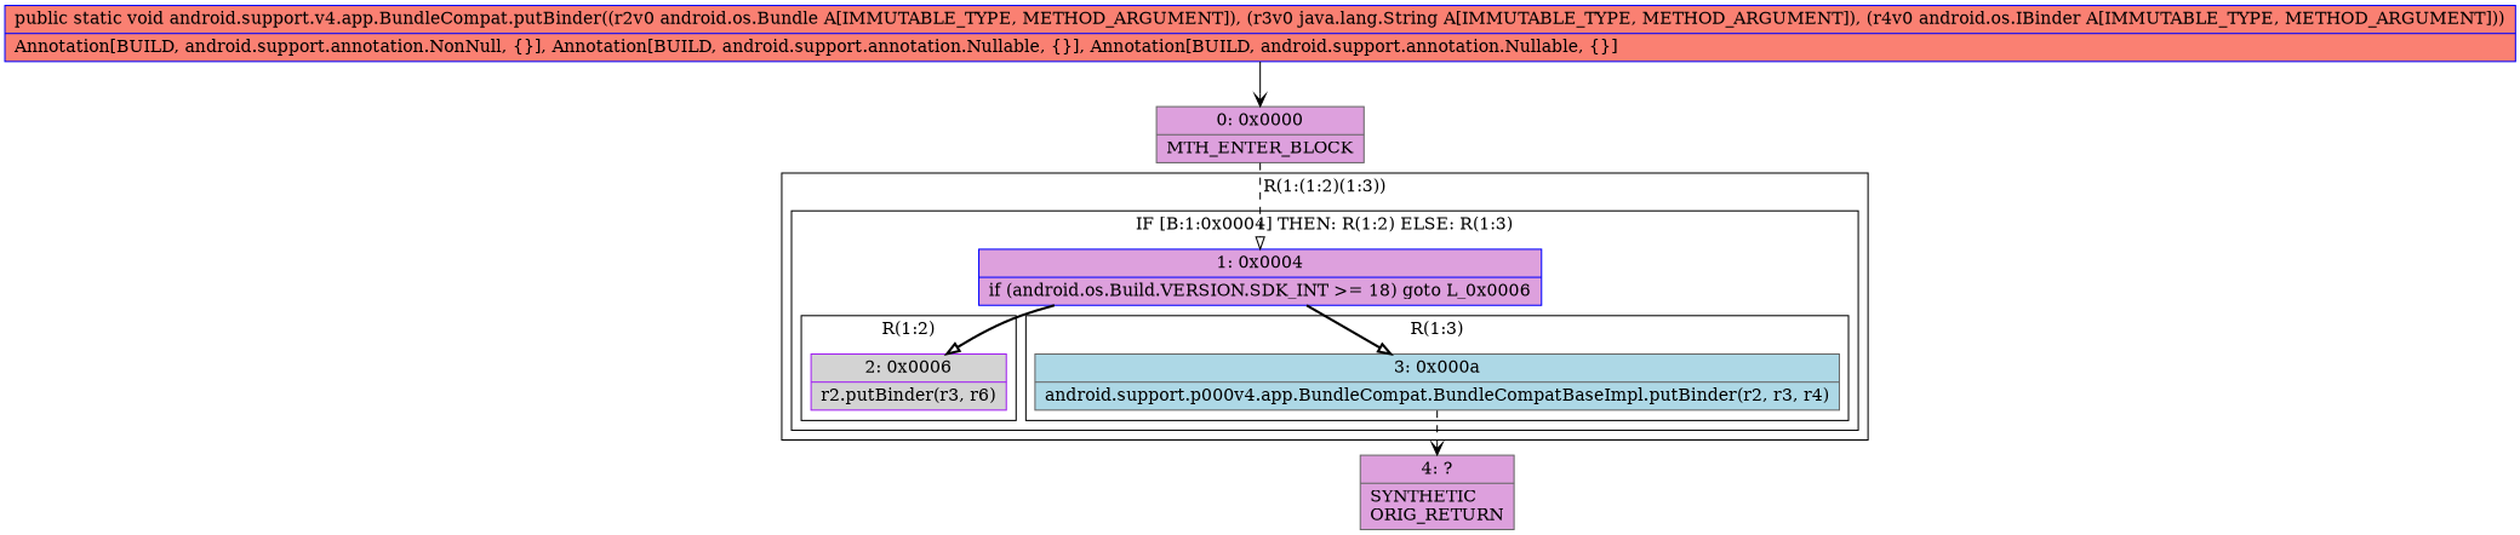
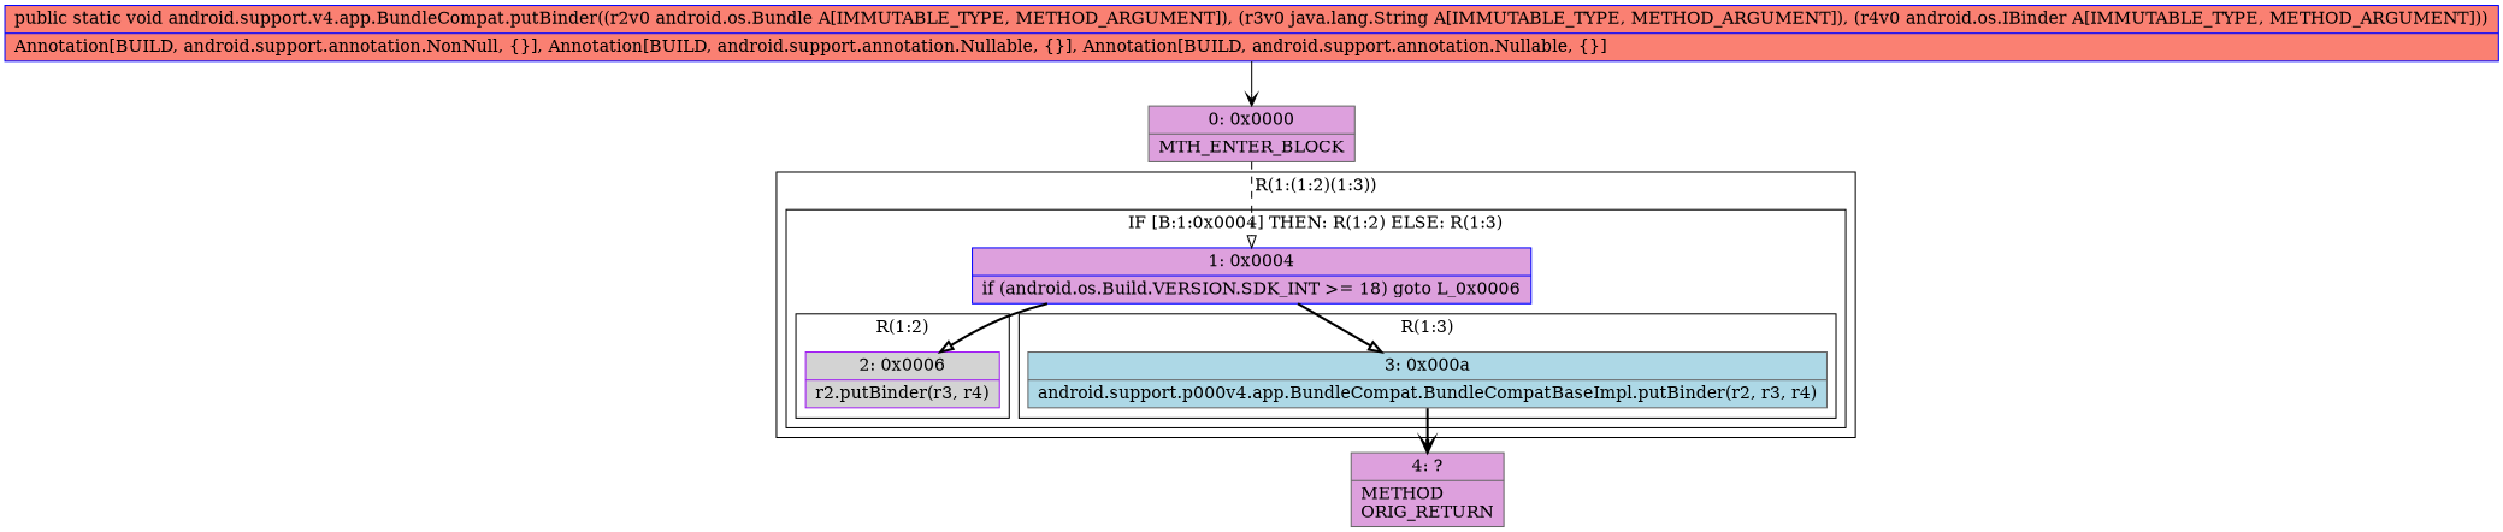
  digraph {
    node [color=gray40 fillcolor=plum shape=record style=filled]
    edge [arrowhead=onormal style=dashed]
-   n1 [color=purple fillcolor=lightgrey label="{2\:\ 0x0006|r2.putBinder(r3, r6)\l}"]
+   n1 [color=purple fillcolor=lightgrey label="{2\:\ 0x0006|r2.putBinder(r3, r4)\l}"]
    n2 [fillcolor=lightblue label="{3\:\ 0x000a|android.support.p000v4.app.BundleCompat.BundleCompatBaseImpl.putBinder(r2, r3, r4)\l}"]
    n3 [color=blue label="{1\:\ 0x0004|if (android.os.Build.VERSION.SDK_INT \>= 18) goto L_0x0006\l}"]
-   n4 [label="{4\:\ ?|SYNTHETIC\lORIG_RETURN\l}"]
+   n4 [label="{4\:\ ?|METHOD\lORIG_RETURN\l}"]
    n5 [label="{0\:\ 0x0000|MTH_ENTER_BLOCK\l}"]
    n6 [color=blue fillcolor=salmon label="{public static void android.support.v4.app.BundleCompat.putBinder((r2v0 android.os.Bundle A[IMMUTABLE_TYPE, METHOD_ARGUMENT]), (r3v0 java.lang.String A[IMMUTABLE_TYPE, METHOD_ARGUMENT]), (r4v0 android.os.IBinder A[IMMUTABLE_TYPE, METHOD_ARGUMENT]))  | Annotation[BUILD, android.support.annotation.NonNull, \{\}], Annotation[BUILD, android.support.annotation.Nullable, \{\}], Annotation[BUILD, android.support.annotation.Nullable, \{\}]\l}"]
    subgraph cluster_1 {
      label="R(1:(1:2)(1:3))"
      subgraph cluster_2 {
        label="IF [B:1:0x0004] THEN: R(1:2) ELSE: R(1:3)"
        n3
        subgraph cluster_3 {
          label="R(1:2)"
          n1
        }
        subgraph cluster_4 {
          label="R(1:3)"
          n2
        }
      }
    }
-   n2 -> n4 [arrowhead=vee]
+   n2 -> n4 [arrowhead=vee style=bold]
    n3 -> n1 [style=bold]
    n3 -> n2 [style=bold]
    n5 -> n3
    n6 -> n5 [arrowhead=vee style=solid]
  }
